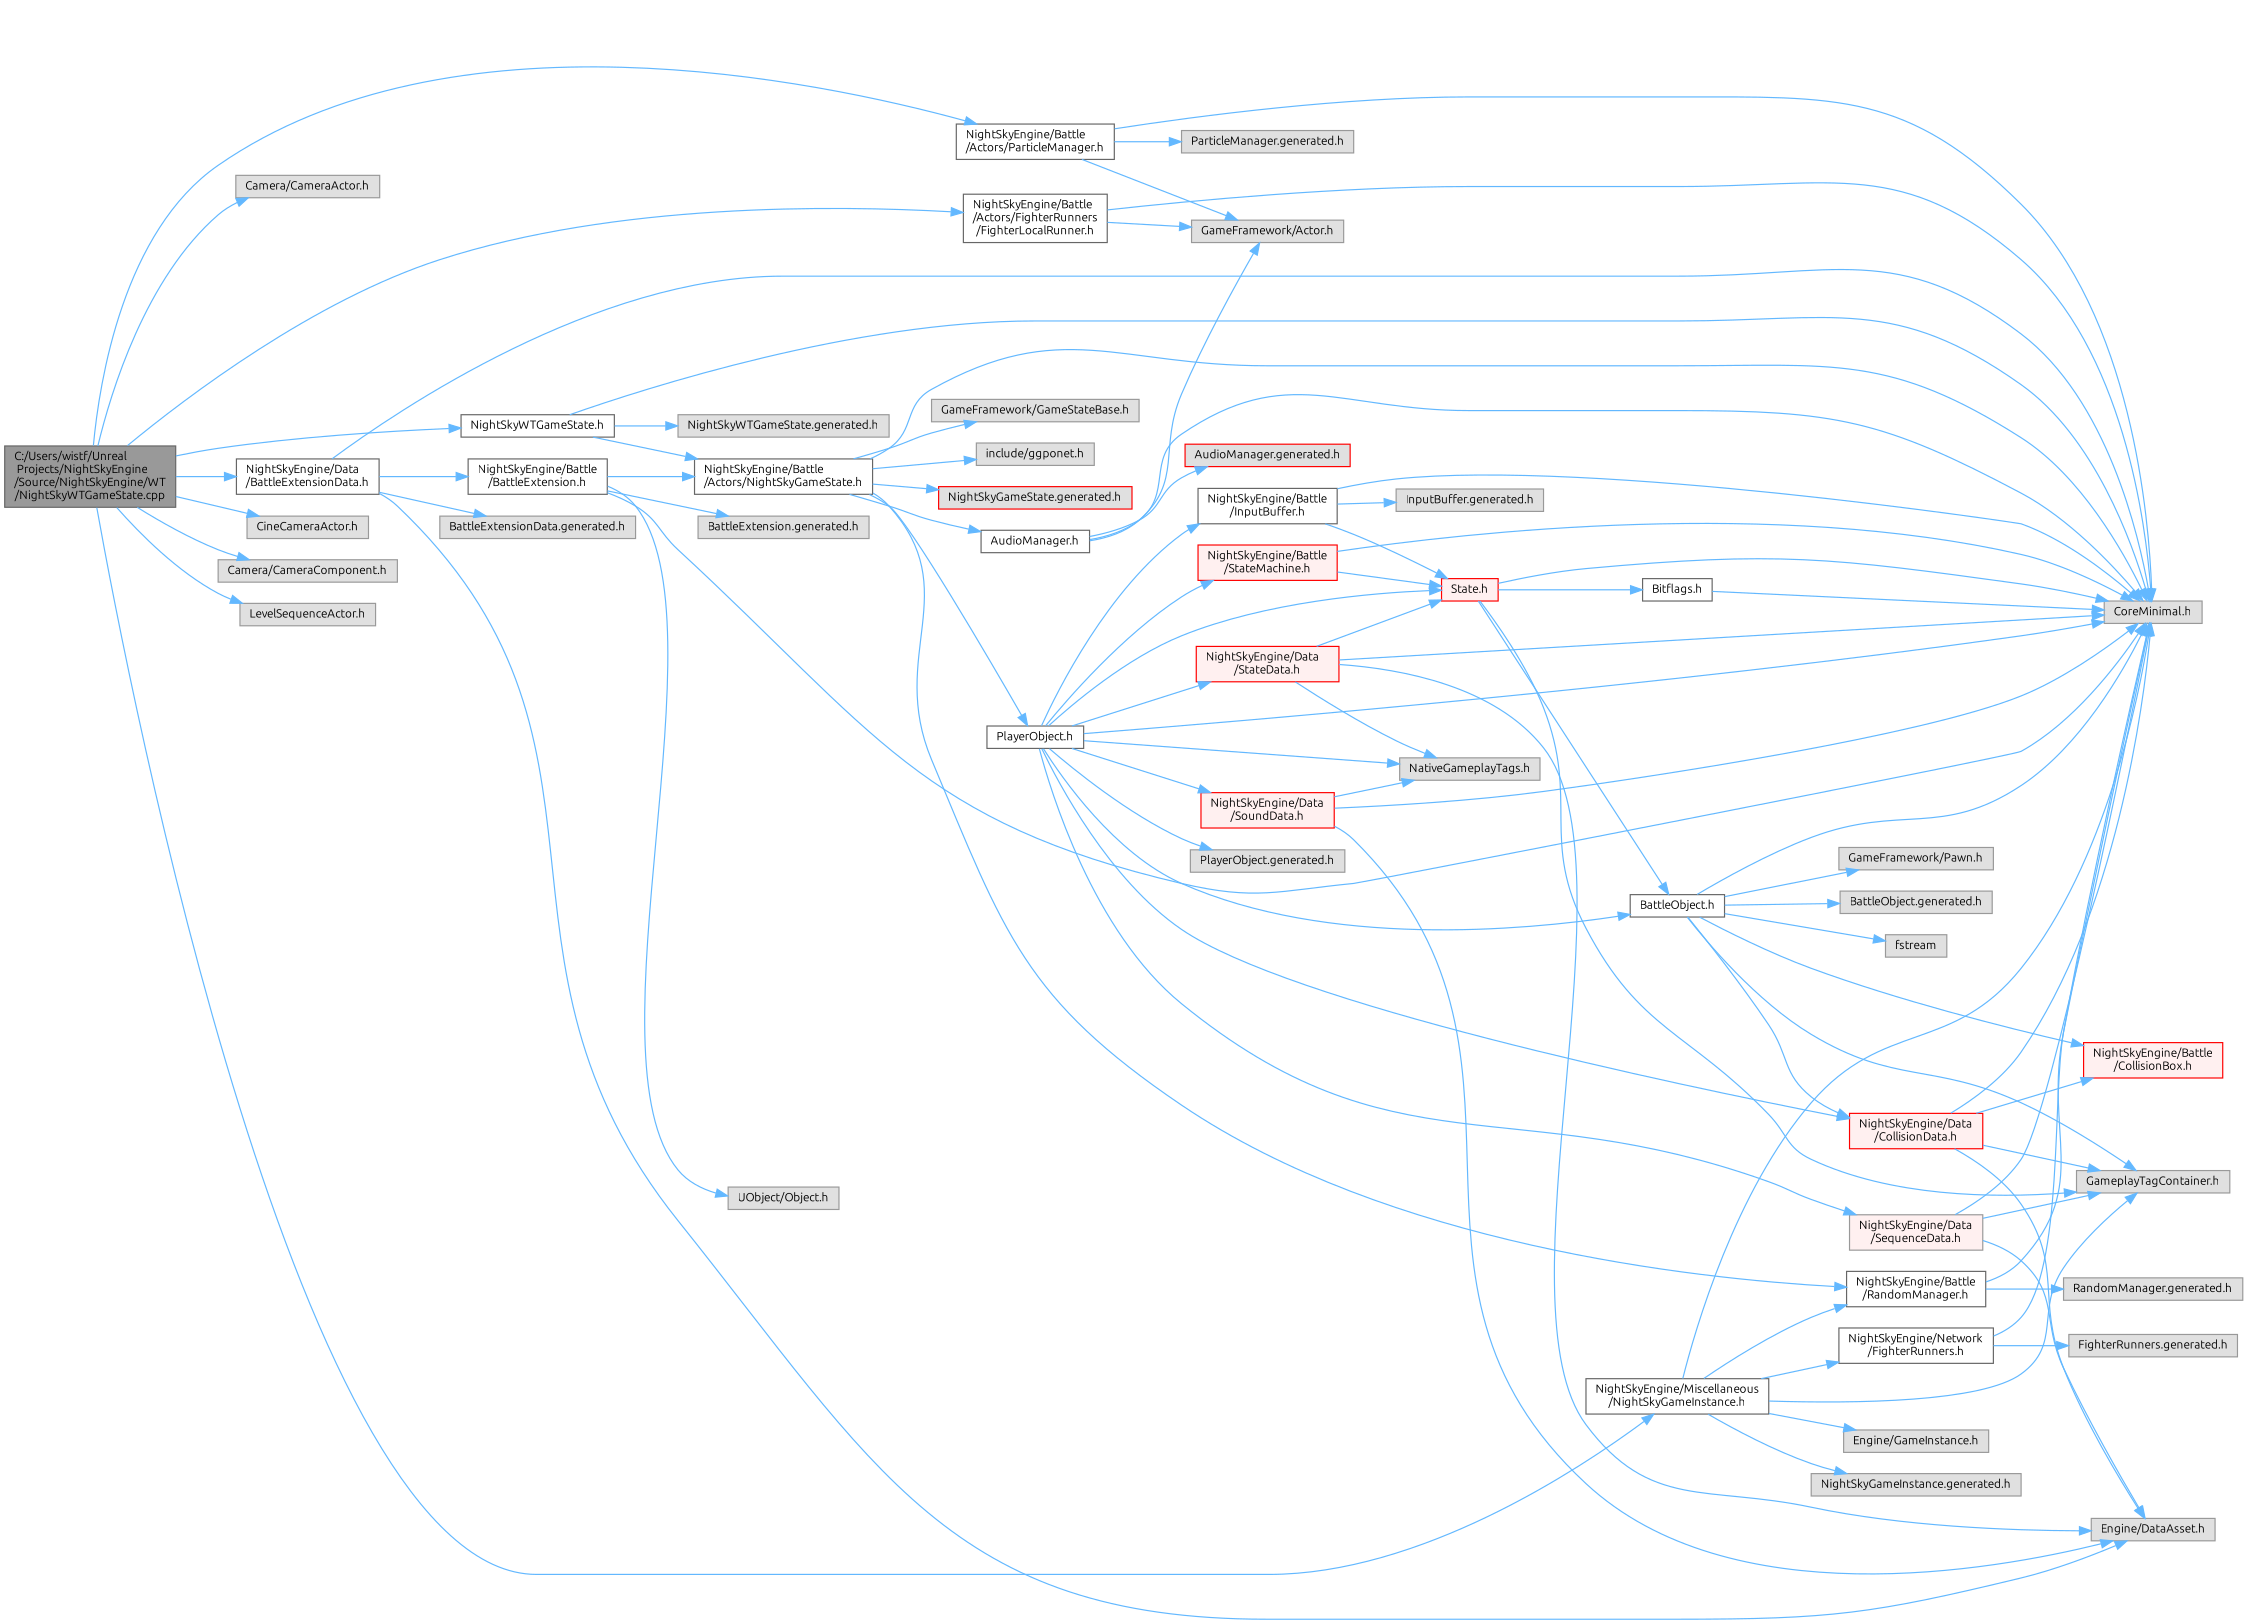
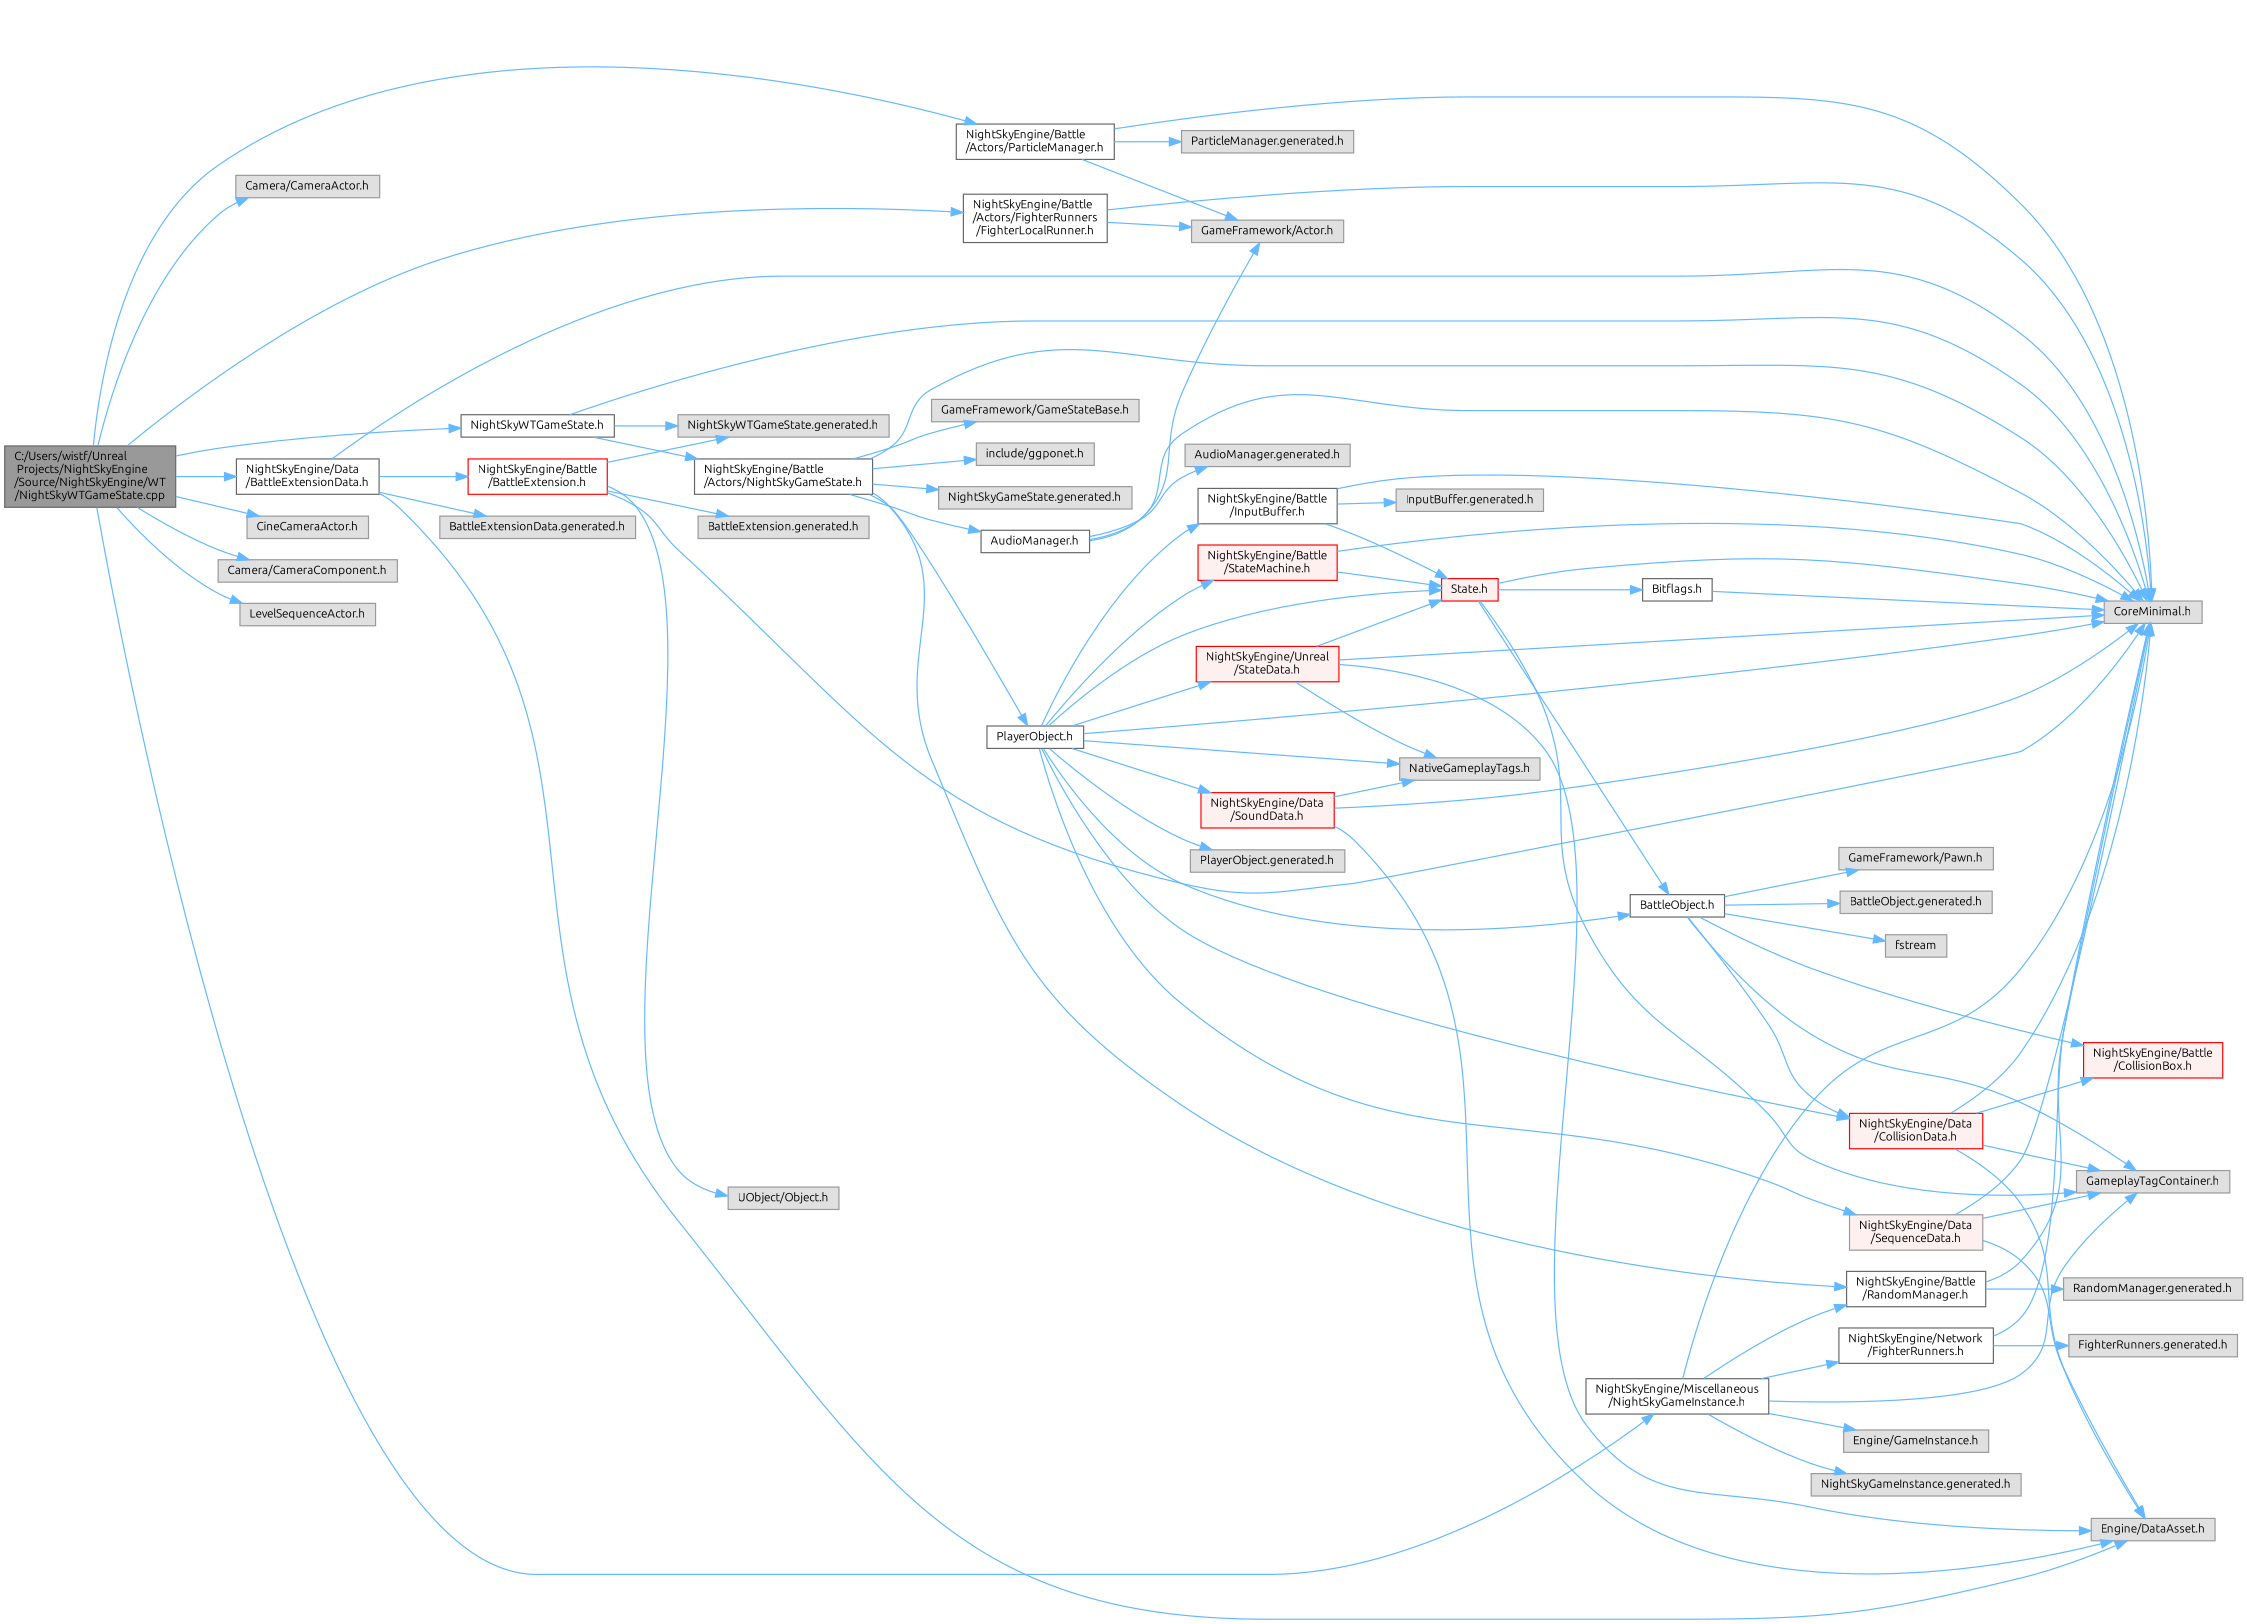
  digraph {
    fontname=Ubuntu
    rankdir=LR
    node [color=grey60 fillcolor="#E0E0E0" fontname=Ubuntu fontsize=10 shape=box style=filled]
    edge [color=steelblue1 fontname=Ubuntu fontsize=10 labelfontname=Helvetica labelfontsize=10 style=solid]
    n1 [color=gray40 fillcolor=grey60 fontcolor=black height=0.2 label="C:/Users/wistf/Unreal\l Projects/NightSkyEngine\l/Source/NightSkyEngine/WT\l/NightSkyWTGameState.cpp" width=0.4]
    n2 [color=grey40 fillcolor=white height=0.2 label="NightSkyWTGameState.h" width=0.4]
    n3 [height=0.2 label="Camera/CameraActor.h" width=0.4]
    n4 [color=grey40 fillcolor=white height=0.2 label="NightSkyEngine/Battle\l/Actors/ParticleManager.h" width=0.4]
    n5 [color=grey40 fillcolor=white height=0.2 label="NightSkyEngine/Battle\l/Actors/FighterRunners\l/FighterLocalRunner.h" width=0.4]
    n6 [color=grey40 fillcolor=white height=0.2 label="NightSkyEngine/Miscellaneous\l/NightSkyGameInstance.h" width=0.4]
    n7 [height=0.2 label="CineCameraActor.h" width=0.4]
    n8 [height=0.2 label="Camera/CameraComponent.h" width=0.4]
    n9 [height=0.2 label="LevelSequenceActor.h" width=0.4]
    n10 [color=grey40 fillcolor=white height=0.2 label="NightSkyEngine/Data\l/BattleExtensionData.h" width=0.4]
    n11 [height=0.2 label="CoreMinimal.h" width=0.4]
    n12 [color=grey40 fillcolor=white height=0.2 label="NightSkyEngine/Battle\l/Actors/NightSkyGameState.h" width=0.4]
    n13 [height=0.2 label="NightSkyWTGameState.generated.h" width=0.4]
    n14 [height=0.2 label="GameFramework/Actor.h" width=0.4]
    n15 [height=0.2 label="ParticleManager.generated.h" width=0.4]
    n16 [color=grey40 fillcolor=white height=0.2 label="NightSkyEngine/Battle\l/RandomManager.h" width=0.4]
    n17 [height=0.2 label="GameplayTagContainer.h" width=0.4]
    n18 [color=grey40 fillcolor=white height=0.2 label="NightSkyEngine/Network\l/FighterRunners.h" width=0.4]
    n19 [height=0.2 label="Engine/GameInstance.h" width=0.4]
    n20 [height=0.2 label="NightSkyGameInstance.generated.h" width=0.4]
    n21 [height=0.2 label="Engine/DataAsset.h" width=0.4]
-   n22 [color=grey40 fillcolor=white height=0.2 label="NightSkyEngine/Battle\l/BattleExtension.h" width=0.4]
+   n22 [color=red fillcolor=white height=0.2 label="NightSkyEngine/Battle\l/BattleExtension.h" width=0.4]
    n23 [height=0.2 label="BattleExtensionData.generated.h" width=0.4]
    n24 [color=grey40 fillcolor=white height=0.2 label="AudioManager.h" width=0.4]
    n25 [color=grey40 fillcolor=white height=0.2 label="PlayerObject.h" width=0.4]
    n26 [height=0.2 label="GameFramework/GameStateBase.h" width=0.4]
    n27 [height=0.2 label="include/ggponet.h" width=0.4]
-   n28 [color=red height=0.2 label="NightSkyGameState.generated.h" width=0.4]
-   n29 [color=red height=0.2 label="AudioManager.generated.h" width=0.4]
+   n28 [height=0.2 label="NightSkyGameState.generated.h" width=0.4]
+   n29 [height=0.2 label="AudioManager.generated.h" width=0.4]
    n30 [color=grey40 fillcolor=white height=0.2 label="BattleObject.h" width=0.4]
    n31 [color=red fillcolor="#FFF0F0" height=0.2 label="NightSkyEngine/Data\l/CollisionData.h" width=0.4]
    n32 [height=0.2 label="NativeGameplayTags.h" width=0.4]
    n33 [color=grey40 fillcolor=white height=0.2 label="NightSkyEngine/Battle\l/InputBuffer.h" width=0.4]
    n34 [color=red fillcolor="#FFF0F0" height=0.2 label="State.h" width=0.4]
    n35 [color=red fillcolor="#FFF0F0" height=0.2 label="NightSkyEngine/Battle\l/StateMachine.h" width=0.4]
    n36 [fillcolor="#FFF0F0" height=0.2 label="NightSkyEngine/Data\l/SequenceData.h" width=0.4]
    n37 [color=red fillcolor="#FFF0F0" height=0.2 label="NightSkyEngine/Data\l/SoundData.h" width=0.4]
-   n38 [color=red fillcolor="#FFF0F0" height=0.2 label="NightSkyEngine/Data\l/StateData.h" width=0.4]
+   n38 [color=red fillcolor="#FFF0F0" height=0.2 label="NightSkyEngine/Unreal\l/StateData.h" width=0.4]
    n39 [height=0.2 label="PlayerObject.generated.h" width=0.4]
    n40 [height=0.2 label="RandomManager.generated.h" width=0.4]
    n41 [height=0.2 label=fstream width=0.4]
    n42 [height=0.2 label="GameFramework/Pawn.h" width=0.4]
    n43 [color=red fillcolor="#FFF0F0" height=0.2 label="NightSkyEngine/Battle\l/CollisionBox.h" width=0.4]
    n44 [height=0.2 label="BattleObject.generated.h" width=0.4]
    n45 [height=0.2 label="InputBuffer.generated.h" width=0.4]
    n46 [color=grey40 fillcolor=white height=0.2 label="Bitflags.h" width=0.4]
    n47 [height=0.2 label="FighterRunners.generated.h" width=0.4]
    n48 [height=0.2 label="UObject/Object.h" width=0.4]
    n49 [height=0.2 label="BattleExtension.generated.h" width=0.4]
    n1 -> n2
    n1 -> n3
    n1 -> n4
    n1 -> n5
    n1 -> n6
    n1 -> n7
    n1 -> n8
    n1 -> n9
    n1 -> n10
    n2 -> n11
    n2 -> n12
    n2 -> n13
    n4 -> n11
    n4 -> n14
    n4 -> n15
    n5 -> n11
    n5 -> n14
    n6 -> n11
    n6 -> n16
    n6 -> n17
    n6 -> n18
    n6 -> n19
    n6 -> n20
    n10 -> n11
    n10 -> n21
    n10 -> n22
    n10 -> n23
    n12 -> n11
    n12 -> n16
    n12 -> n24
    n12 -> n25
    n12 -> n26
    n12 -> n27
    n12 -> n28
    n16 -> n11
    n16 -> n40
    n18 -> n11
    n18 -> n47
    n22 -> n11
-   n22 -> n12
+   n22 -> n13
    n22 -> n48
    n22 -> n49
    n24 -> n11
    n24 -> n14
    n24 -> n29
    n25 -> n11
    n25 -> n30
    n25 -> n31
    n25 -> n32
    n25 -> n33
    n25 -> n34
    n25 -> n35
    n25 -> n36
    n25 -> n37
    n25 -> n38
    n25 -> n39
-   n30 -> n11
    n30 -> n17
    n30 -> n31
    n30 -> n41
    n30 -> n42
    n30 -> n43
    n30 -> n44
    n31 -> n11
    n31 -> n17
    n31 -> n21
    n31 -> n43
    n33 -> n11
    n33 -> n34
    n33 -> n45
    n34 -> n11
    n34 -> n17
    n34 -> n30
    n34 -> n46
    n35 -> n11
    n35 -> n34
    n36 -> n11
    n36 -> n17
    n36 -> n21
    n37 -> n11
    n37 -> n21
    n37 -> n32
    n38 -> n11
    n38 -> n21
    n38 -> n32
    n38 -> n34
    n46 -> n11
  }
